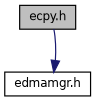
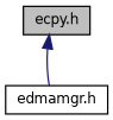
  digraph {
    node [color=black fontname=Helvetica fontsize=10 shape=record style=filled]
    n1 [fillcolor=grey75 fontcolor=black height=0.2 label="ecpy.h" width=0.4]
    n2 [fillcolor=white height=0.2 label="edmamgr.h" width=0.4]
-   n2 -> n1 [color=midnightblue dir=back fontname=Helvetica fontsize=10 labelfontname=Helvetica labelfontsize=10 style=solid]
+   n1 -> n2 [color=midnightblue dir=back fontname=Helvetica fontsize=10 labelfontname=Helvetica labelfontsize=10 style=solid]
  }
